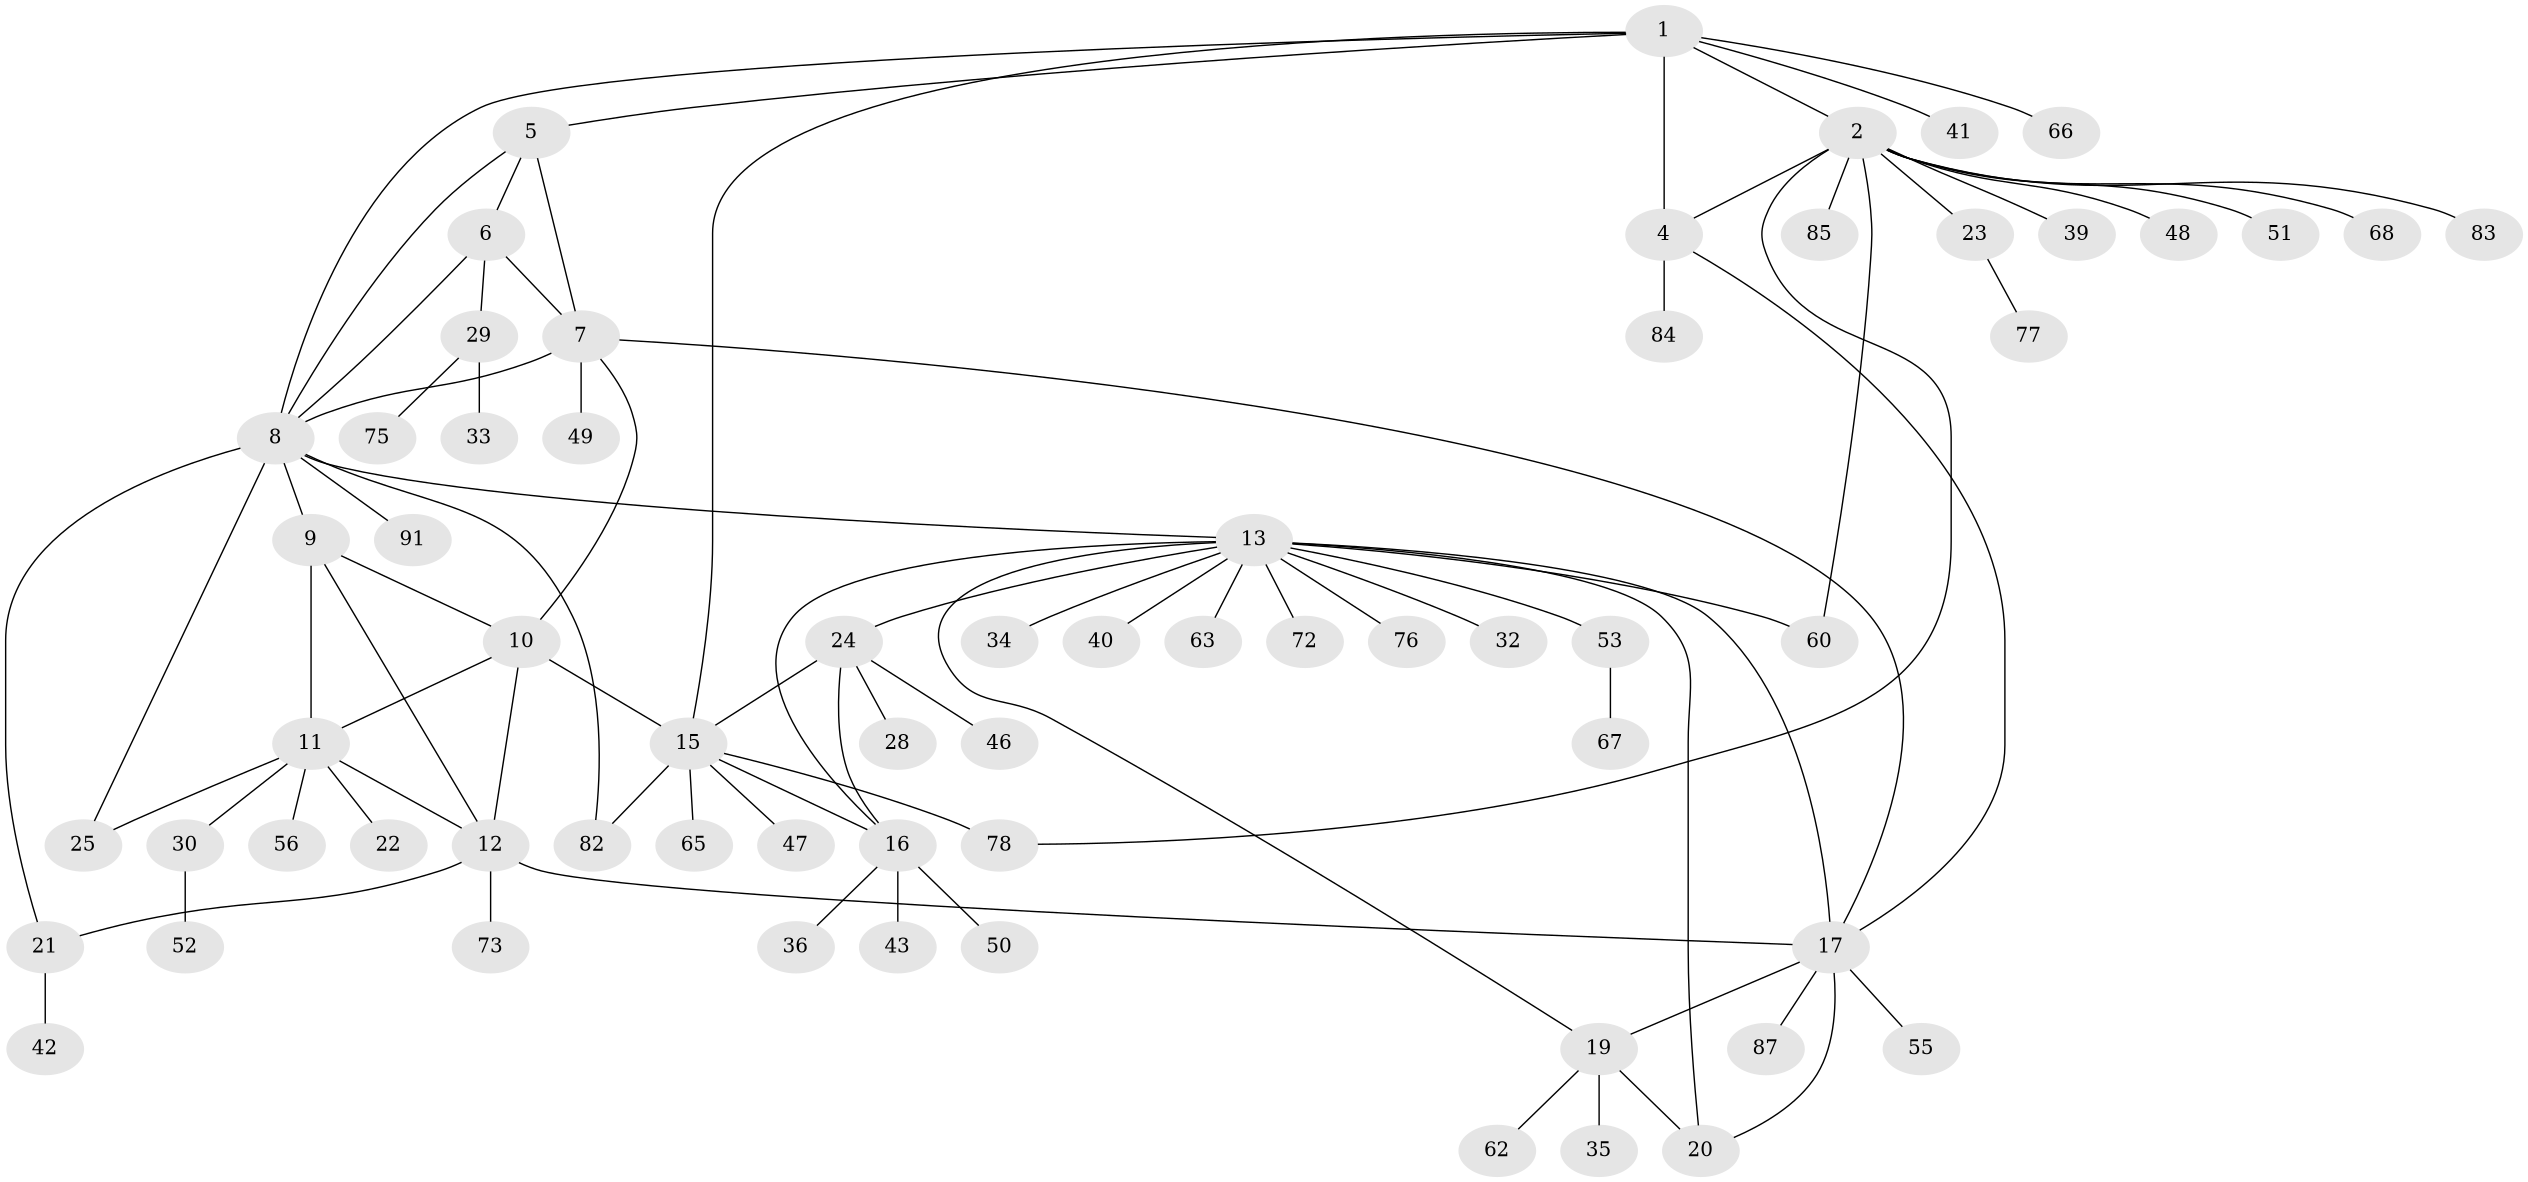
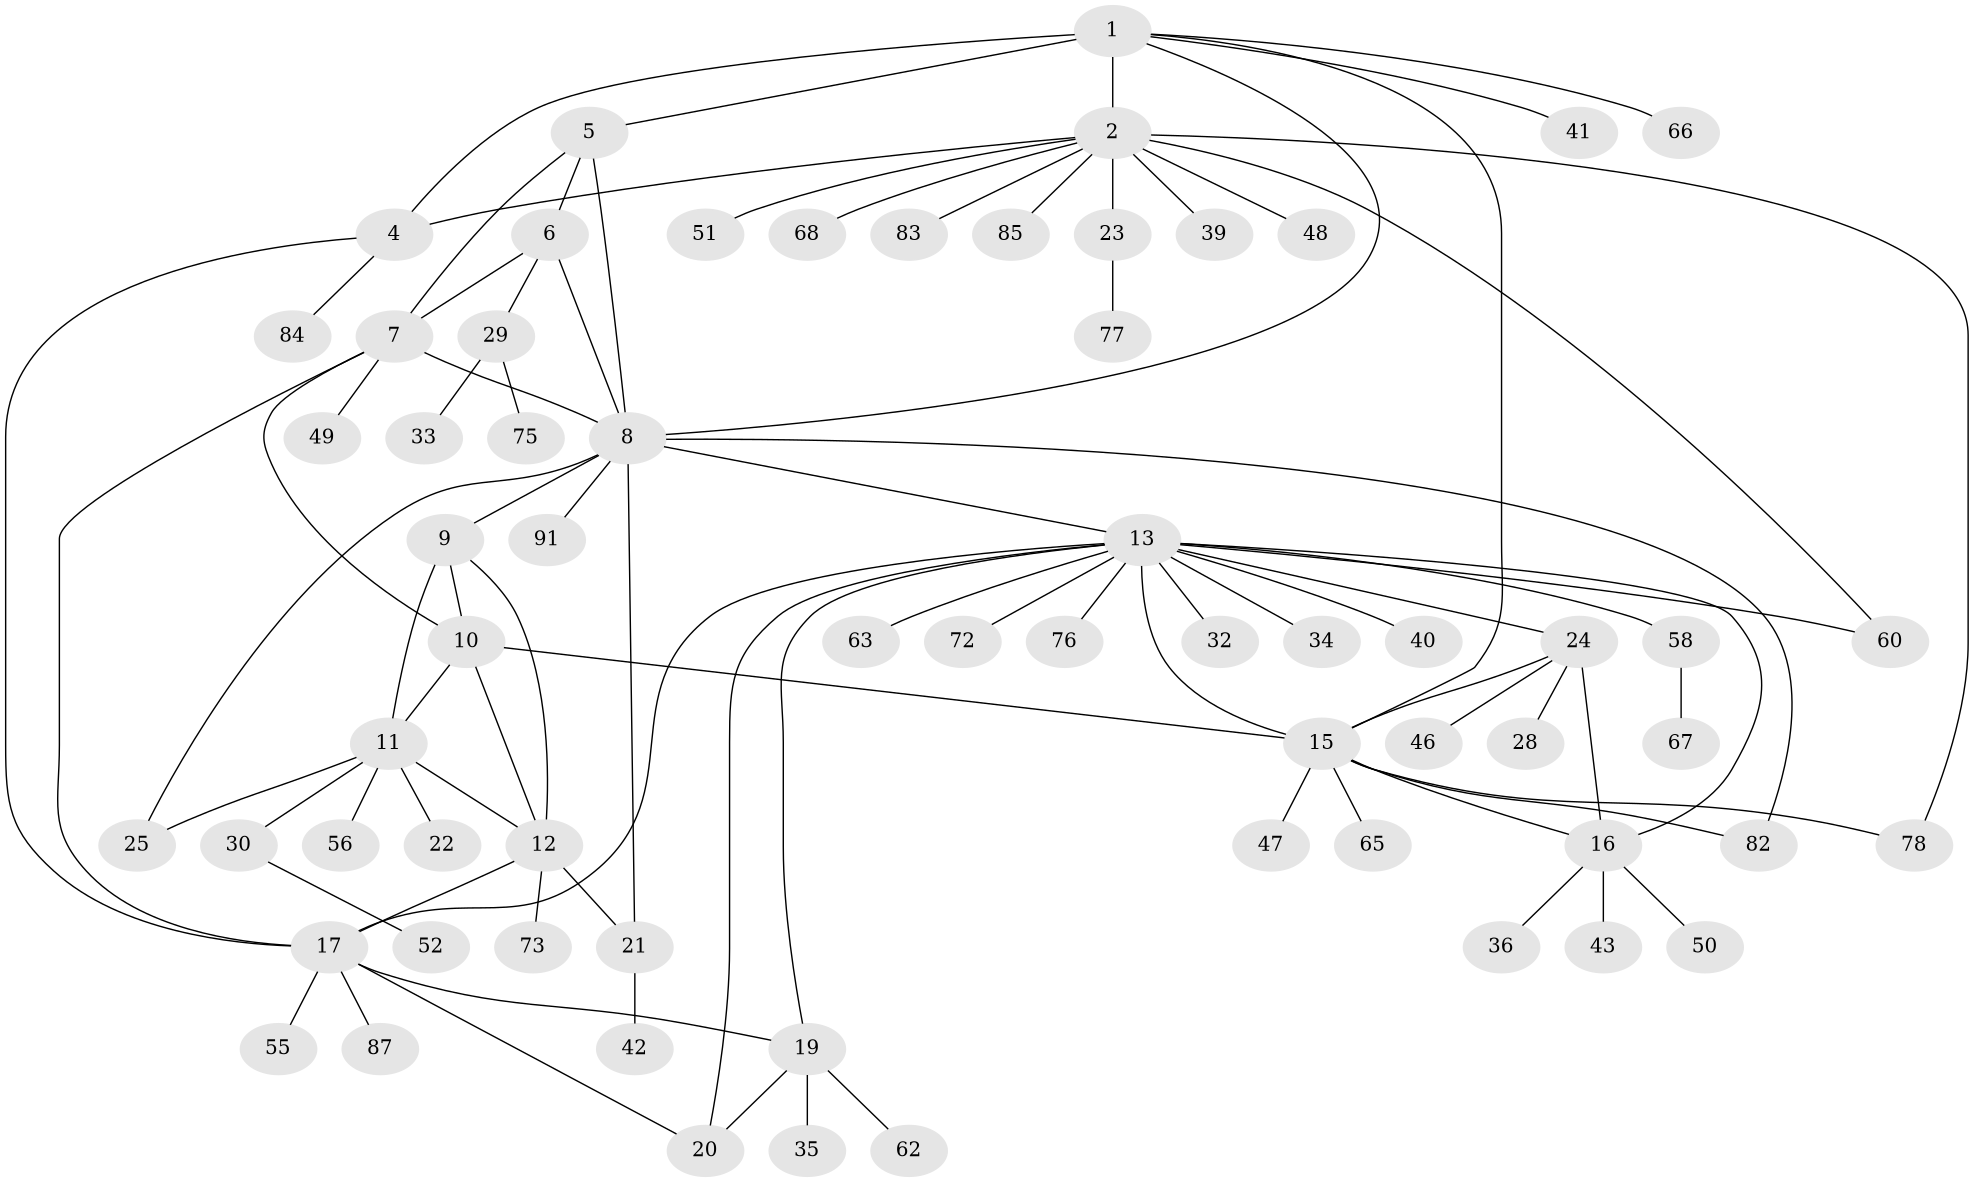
  graph {
    node [color=gray90 style=filled]
    1 [super="+3"]
    2 [super="+54"]
    4 [super="+37"]
    5
    8 [super="+24"]
    15 [super="+80"]
    41
    66
    23 [super="+74"]
    39
    48
    51
    60 [super="+69"]
    68
    78 [super="+86"]
    83
    85
    17 [super="+81"]
    84
    6 [super="+26"]
    7 [super="+29"]
    9 [super="+57"]
    13 [super="+18"]
    21 [super="+53"]
    25
    n26 [label=91]
    82
    16 [super="+44"]
    47
    65
    77
    12 [super="+38"]
    73
    19 [super="+71"]
    20 [super="+64"]
    55
    87
    n38 [label=29 super="+59"]
    10 [super="+45"]
    49
    33
    75
    11 [super="+70"]
    n44 [label=24]
    32
    34
    40
-   58 [label=53]
+   58
    63
    72
    76
    42
    22
    30 [super="+31"]
    56
    52 [super="+79"]
    28
    46
    36
    43
    50
    35
    62
    67
    1 -- 2 [weight=2]
    1 -- 4 [weight=2]
    1 -- 5
    1 -- 8
    1 -- 15
    1 -- 41
    1 -- 66
    2 -- 4
    2 -- 23
    2 -- 39
    2 -- 48
    2 -- 51
    2 -- 60
    2 -- 68
    2 -- 78
    2 -- 83
    2 -- 85
    4 -- 17
    4 -- 84
    5 -- 8
    5 -- 6
    5 -- 7
    8 -- 9
    8 -- 13
    8 -- 21
    8 -- 25
    8 -- n26
    8 -- 82
    15 -- 78
    15 -- 82
    15 -- 16
    15 -- 47
    15 -- 65
    23 -- 77
    17 -- 19
    17 -- 20
    17 -- 55
    17 -- 87
    6 -- 8
    6 -- 7
    6 -- n38
    7 -- 8
    7 -- 17
    7 -- 10
    7 -- 49
    9 -- 12
    9 -- 10
    9 -- 11
+   13 -- 15
    13 -- 60
    13 -- 17
    13 -- 16
    13 -- 19
    13 -- 20
    13 -- n44
    13 -- 32
    13 -- 34
    13 -- 40
    13 -- 58
    13 -- 63
    13 -- 72
    13 -- 76
    21 -- 42
    16 -- 36
    16 -- 43
    16 -- 50
    12 -- 17
    12 -- 21
    12 -- 73
    19 -- 20
    19 -- 35
    19 -- 62
    n38 -- 33
    n38 -- 75
    10 -- 15 [weight=2]
    10 -- 12
    10 -- 11
    11 -- 25
    11 -- 12
    11 -- 22
    11 -- 30
    11 -- 56
    n44 -- 15
    n44 -- 16
    n44 -- 28
    n44 -- 46
    58 -- 67
    30 -- 52
  }
